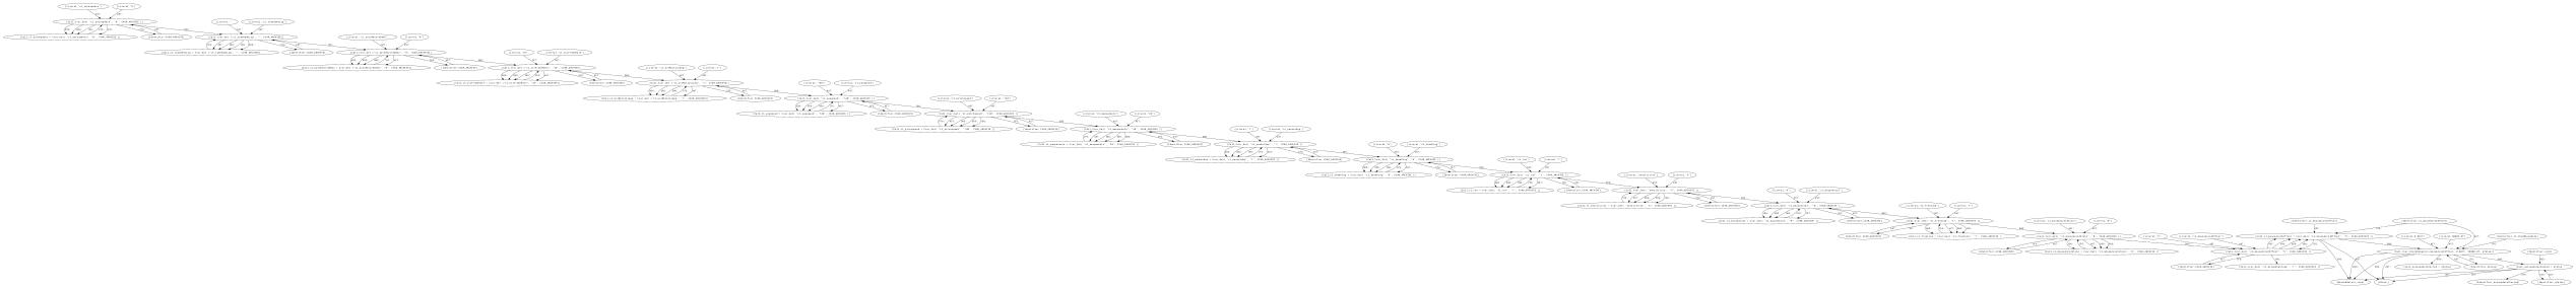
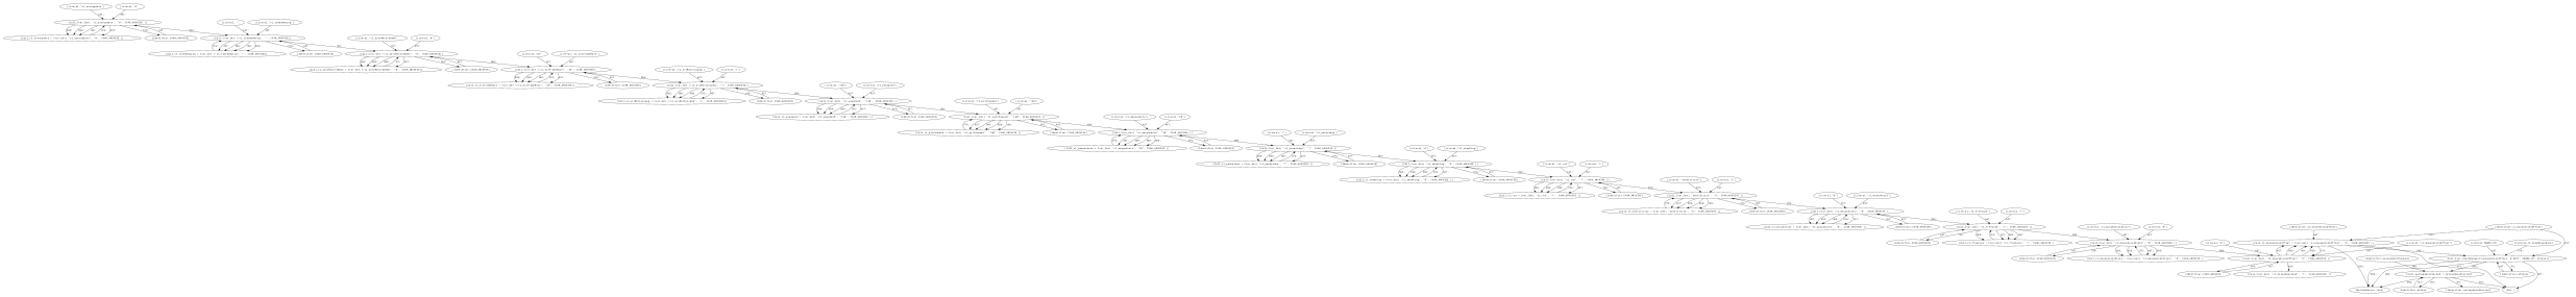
  digraph {
    fontname="Roboto Mono"
    node [fontname="Roboto Mono"]
    edge [fontname="Roboto Mono"]
-   n1 [label="(Call,autoupdateChecked = qfalse)"]
+   n1 [label="(Call,autoupdateChecked = autoupdateStarted)"]
    n2 [label="(MethodReturn,void)"]
-   n3 [label="(Block,)"]
+   n3 [label="(Get,)"]
    n4 [label="(Identifier,qfalse)"]
    n5 [label="(Identifier,autoupdateStarted)"]
    n6 [label="(Call,Cvar_CheckRange(cl_mouseAccelOffset, 0.001f, 50000.0f, qfalse))"]
    n7 [label="(Identifier,qfalse)"]
-   n8 [label="(Call,autoupdateStarted = qfalse)"]
    n9 [label="(Call,cl_mouseAccelOffset = Cvar_Get( \"cl_mouseAccelOffset\", \"5\", CVAR_ARCHIVE ))"]
    n10 [label="(Call,Cvar_Get( \"cl_mouseAccelOffset\", \"5\", CVAR_ARCHIVE ))"]
    n11 [label="(Identifier,CVAR_ARCHIVE)"]
    n12 [label="(Call,Cvar_Get( \"cl_allowDownload\", \"1\", CVAR_ARCHIVE ))"]
    n13 [label="(Call,Cvar_Get( \"cl_mouseAccelStyle\", \"0\", CVAR_ARCHIVE ))"]
    n14 [label="(Identifier,CVAR_ARCHIVE)"]
    n15 [label="(Call,cl_mouseAccelStyle = Cvar_Get( \"cl_mouseAccelStyle\", \"0\", CVAR_ARCHIVE ))"]
    n16 [label="(Call,Cvar_Get( \"cl_freelook\", \"1\", CVAR_ARCHIVE ))"]
    n17 [label="(Identifier,CVAR_ARCHIVE)"]
    n18 [label="(Call,cl_freelook = Cvar_Get( \"cl_freelook\", \"1\", CVAR_ARCHIVE ))"]
    n19 [label="(Call,Cvar_Get( \"cl_mouseAccel\", \"0\", CVAR_ARCHIVE ))"]
    n20 [label="(Call,cl_mouseAccel = Cvar_Get( \"cl_mouseAccel\", \"0\", CVAR_ARCHIVE ))"]
    n21 [label="(Identifier,CVAR_ARCHIVE)"]
    n22 [label="(Call,Cvar_Get( \"sensitivity\", \"5\", CVAR_ARCHIVE ))"]
    n23 [label="(Identifier,CVAR_ARCHIVE)"]
    n24 [label="(Call,cl_sensitivity = Cvar_Get( \"sensitivity\", \"5\", CVAR_ARCHIVE ))"]
    n25 [label="(Call,Cvar_Get( \"cl_run\", \"1\", CVAR_ARCHIVE ))"]
    n26 [label="(Call,cl_run = Cvar_Get( \"cl_run\", \"1\", CVAR_ARCHIVE ))"]
    n27 [label="(Identifier,CVAR_ARCHIVE)"]
    n28 [label="(Call,Cvar_Get( \"cl_showPing\", \"0\", CVAR_ARCHIVE ))"]
    n29 [label="(Call,cl_showPing = Cvar_Get( \"cl_showPing\", \"0\", CVAR_ARCHIVE ))"]
    n30 [label="(Identifier,CVAR_ARCHIVE)"]
    n31 [label="(Call,Cvar_Get( \"cl_packetdup\", \"1\", CVAR_ARCHIVE ))"]
    n32 [label="(Call,cl_packetdup = Cvar_Get( \"cl_packetdup\", \"1\", CVAR_ARCHIVE ))"]
    n33 [label="(Identifier,CVAR_ARCHIVE)"]
    n34 [label="(Call,Cvar_Get( \"cl_maxpackets\", \"38\", CVAR_ARCHIVE ))"]
    n35 [label="(Identifier,CVAR_ARCHIVE)"]
    n36 [label="(Call,cl_maxpackets = Cvar_Get( \"cl_maxpackets\", \"38\", CVAR_ARCHIVE ))"]
    n37 [label="(Call,Cvar_Get( \"cl_pitchspeed\", \"140\", CVAR_ARCHIVE ))"]
    n38 [label="(Identifier,CVAR_ARCHIVE)"]
    n39 [label="(Call,cl_pitchspeed = Cvar_Get( \"cl_pitchspeed\", \"140\", CVAR_ARCHIVE ))"]
    n40 [label="(Call,Cvar_Get( \"cl_yawspeed\", \"140\", CVAR_ARCHIVE ))"]
    n41 [label="(Call,cl_yawspeed = Cvar_Get( \"cl_yawspeed\", \"140\", CVAR_ARCHIVE ))"]
    n42 [label="(Identifier,CVAR_ARCHIVE)"]
    n43 [label="(Call,Cvar_Get (\"cl_aviMotionJpeg\", \"1\", CVAR_ARCHIVE))"]
    n44 [label="(Call,cl_aviMotionJpeg = Cvar_Get (\"cl_aviMotionJpeg\", \"1\", CVAR_ARCHIVE))"]
    n45 [label="(Identifier,CVAR_ARCHIVE)"]
    n46 [label="(Call,Cvar_Get (\"cl_aviFrameRate\", \"25\", CVAR_ARCHIVE))"]
    n47 [label="(Call,cl_aviFrameRate = Cvar_Get (\"cl_aviFrameRate\", \"25\", CVAR_ARCHIVE))"]
    n48 [label="(Identifier,CVAR_ARCHIVE)"]
    n49 [label="(Call,Cvar_Get (\"cl_autoRecordDemo\", \"0\", CVAR_ARCHIVE))"]
    n50 [label="(Call,cl_autoRecordDemo = Cvar_Get (\"cl_autoRecordDemo\", \"0\", CVAR_ARCHIVE))"]
    n51 [label="(Identifier,CVAR_ARCHIVE)"]
    n52 [label="(Call,Cvar_Get (\"cl_timedemoLog\", \"\", CVAR_ARCHIVE))"]
    n53 [label="(Identifier,CVAR_ARCHIVE)"]
    n54 [label="(Call,cl_timedemoLog = Cvar_Get (\"cl_timedemoLog\", \"\", CVAR_ARCHIVE))"]
    n55 [label="(Call,Cvar_Get( \"cl_autoupdate\", \"0\", CVAR_ARCHIVE ))"]
    n56 [label="(Call,cl_autoupdate = Cvar_Get( \"cl_autoupdate\", \"0\", CVAR_ARCHIVE ))"]
    n57 [label="(Identifier,CVAR_ARCHIVE)"]
    n58 [label="(Literal,\"0\")"]
    n59 [label="(Identifier,cl_mouseAccelOffset)"]
    n60 [label="(Literal,\"\")"]
    n61 [label="(Literal,\"25\")"]
    n62 [label="(Literal,\"5\")"]
    n63 [label="(Literal,\"140\")"]
    n64 [label="(Literal,\"cl_autoupdate\")"]
    n65 [label="(Literal,\"cl_maxpackets\")"]
    n66 [label="(Identifier,cl_mouseAccelOffset)"]
    n67 [label="(Literal,\"0\")"]
    n68 [label="(Literal,\"38\")"]
    n69 [label="(Literal,\"sensitivity\")"]
    n70 [label="(Literal,\"cl_pitchspeed\")"]
-   n71 [label="(Identifier,cl_showMouseRate)"]
-   n72 [label="(Identifier,void)"]
+   n71 [label="(Literal,cl_showMouseRate)"]
+   n72 [label="(Identifier,autoupdateChecked)"]
    n73 [label="(Literal,\"cl_freelook\")"]
-   n74 [label="(Literal,0.001f)"]
    n75 [label="(Literal,\"0\")"]
    n76 [label="(Literal,\"cl_run\")"]
    n77 [label="(Literal,\"140\")"]
    n78 [label="(Literal,\"cl_aviMotionJpeg\")"]
    n79 [label="(Literal,\"cl_autoRecordDemo\")"]
    n80 [label="(Literal,\"cl_aviFrameRate\")"]
    n81 [label="(Literal,\"1\")"]
    n82 [label="(Literal,\"cl_mouseAccelStyle\")"]
    n83 [label="(Literal,\"cl_mouseAccelOffset\")"]
    n84 [label="(Literal,\"0\")"]
    n85 [label="(Literal,\"cl_packetdup\")"]
    n86 [label="(Literal,\"0\")"]
    n87 [label="(Literal,\"cl_showPing\")"]
    n88 [label="(Literal,\"cl_timedemoLog\")"]
    n89 [label="(Literal,\"cl_yawspeed\")"]
    n90 [label="(Literal,\"1\")"]
    n91 [label="(Literal,\"1\")"]
    n92 [label="(Literal,\"1\")"]
    n93 [label="(Literal,\"5\")"]
    n94 [label="(Literal,\"cl_mouseAccel\")"]
    n95 [label="(Literal,50005.0f)"]
    n1 -> n2 [label="DDG: "]
    n1 -> n3 [label="AST: "]
    n1 -> n4 [label="CFG: "]
    n1 -> n5 [label="CFG: "]
    n4 -> n1 [label="AST: "]
    n6 -> n1 [label="DDG: "]
    n6 -> n2 [label="DDG: "]
    n6 -> n2 [label="DDG: "]
    n6 -> n3 [label="AST: "]
    n6 -> n7 [label="CFG: "]
-   n6 -> n8 [label="DDG: "]
    n7 -> n6 [label="AST: "]
    n9 -> n2 [label="DDG: "]
    n9 -> n3 [label="AST: "]
    n9 -> n6 [label="DDG: "]
    n9 -> n10 [label="CFG: "]
    n10 -> n9 [label="AST: "]
    n10 -> n9 [label="DDG: "]
    n10 -> n9 [label="DDG: "]
    n10 -> n9 [label="DDG: "]
    n10 -> n11 [label="CFG: "]
    n10 -> n12 [label="DDG: "]
    n11 -> n10 [label="AST: "]
    n13 -> n10 [label="DDG: "]
    n13 -> n14 [label="CFG: "]
    n13 -> n15 [label="AST: "]
    n13 -> n15 [label="DDG: "]
    n13 -> n15 [label="DDG: "]
    n13 -> n15 [label="DDG: "]
    n14 -> n13 [label="AST: "]
    n15 -> n13 [label="CFG: "]
    n16 -> n13 [label="DDG: "]
    n16 -> n17 [label="CFG: "]
    n16 -> n18 [label="AST: "]
    n16 -> n18 [label="DDG: "]
    n16 -> n18 [label="DDG: "]
    n16 -> n18 [label="DDG: "]
    n17 -> n16 [label="AST: "]
    n18 -> n16 [label="CFG: "]
    n19 -> n16 [label="DDG: "]
    n19 -> n20 [label="AST: "]
    n19 -> n20 [label="DDG: "]
    n19 -> n20 [label="DDG: "]
    n19 -> n20 [label="DDG: "]
    n19 -> n21 [label="CFG: "]
    n20 -> n19 [label="CFG: "]
    n21 -> n19 [label="AST: "]
    n22 -> n19 [label="DDG: "]
    n22 -> n23 [label="CFG: "]
    n22 -> n24 [label="AST: "]
    n22 -> n24 [label="DDG: "]
    n22 -> n24 [label="DDG: "]
    n22 -> n24 [label="DDG: "]
    n23 -> n22 [label="AST: "]
    n24 -> n22 [label="CFG: "]
    n25 -> n22 [label="DDG: "]
    n25 -> n26 [label="AST: "]
    n25 -> n26 [label="DDG: "]
    n25 -> n26 [label="DDG: "]
    n25 -> n26 [label="DDG: "]
    n25 -> n27 [label="CFG: "]
    n26 -> n25 [label="CFG: "]
    n27 -> n25 [label="AST: "]
    n28 -> n25 [label="DDG: "]
    n28 -> n29 [label="AST: "]
    n28 -> n29 [label="DDG: "]
    n28 -> n29 [label="DDG: "]
    n28 -> n29 [label="DDG: "]
    n28 -> n30 [label="CFG: "]
    n29 -> n28 [label="CFG: "]
    n30 -> n28 [label="AST: "]
    n31 -> n28 [label="DDG: "]
    n31 -> n32 [label="AST: "]
    n31 -> n32 [label="DDG: "]
    n31 -> n32 [label="DDG: "]
    n31 -> n32 [label="DDG: "]
    n31 -> n33 [label="CFG: "]
    n32 -> n31 [label="CFG: "]
    n33 -> n31 [label="AST: "]
    n34 -> n31 [label="DDG: "]
    n34 -> n35 [label="CFG: "]
    n34 -> n36 [label="AST: "]
    n34 -> n36 [label="DDG: "]
    n34 -> n36 [label="DDG: "]
    n34 -> n36 [label="DDG: "]
    n35 -> n34 [label="AST: "]
    n36 -> n34 [label="CFG: "]
    n37 -> n34 [label="DDG: "]
    n37 -> n38 [label="CFG: "]
    n37 -> n39 [label="AST: "]
    n37 -> n39 [label="DDG: "]
    n37 -> n39 [label="DDG: "]
    n37 -> n39 [label="DDG: "]
    n38 -> n37 [label="AST: "]
    n39 -> n37 [label="CFG: "]
    n40 -> n37 [label="DDG: "]
    n40 -> n41 [label="AST: "]
    n40 -> n41 [label="DDG: "]
    n40 -> n41 [label="DDG: "]
    n40 -> n41 [label="DDG: "]
    n40 -> n42 [label="CFG: "]
    n41 -> n40 [label="CFG: "]
    n42 -> n40 [label="AST: "]
    n43 -> n40 [label="DDG: "]
    n43 -> n44 [label="AST: "]
    n43 -> n44 [label="DDG: "]
    n43 -> n44 [label="DDG: "]
    n43 -> n44 [label="DDG: "]
    n43 -> n45 [label="CFG: "]
    n44 -> n43 [label="CFG: "]
    n45 -> n43 [label="AST: "]
    n46 -> n43 [label="DDG: "]
    n46 -> n47 [label="AST: "]
    n46 -> n47 [label="DDG: "]
    n46 -> n47 [label="DDG: "]
    n46 -> n47 [label="DDG: "]
    n46 -> n48 [label="CFG: "]
    n47 -> n46 [label="CFG: "]
    n48 -> n46 [label="AST: "]
    n49 -> n46 [label="DDG: "]
    n49 -> n50 [label="AST: "]
    n49 -> n50 [label="DDG: "]
    n49 -> n50 [label="DDG: "]
    n49 -> n50 [label="DDG: "]
    n49 -> n51 [label="CFG: "]
    n50 -> n49 [label="CFG: "]
    n51 -> n49 [label="AST: "]
    n52 -> n49 [label="DDG: "]
    n52 -> n53 [label="CFG: "]
    n52 -> n54 [label="AST: "]
    n52 -> n54 [label="DDG: "]
    n52 -> n54 [label="DDG: "]
    n52 -> n54 [label="DDG: "]
    n53 -> n52 [label="AST: "]
    n54 -> n52 [label="CFG: "]
    n55 -> n52 [label="DDG: "]
    n55 -> n56 [label="AST: "]
    n55 -> n56 [label="DDG: "]
    n55 -> n56 [label="DDG: "]
    n55 -> n56 [label="DDG: "]
    n55 -> n57 [label="CFG: "]
    n56 -> n55 [label="CFG: "]
    n57 -> n55 [label="AST: "]
    n58 -> n19 [label="AST: "]
    n59 -> n9 [label="AST: "]
    n60 -> n52 [label="AST: "]
    n61 -> n46 [label="AST: "]
    n62 -> n10 [label="AST: "]
    n63 -> n40 [label="AST: "]
    n64 -> n55 [label="AST: "]
    n65 -> n34 [label="AST: "]
    n66 -> n6 [label="AST: "]
    n66 -> n9 [label="CFG: "]
    n67 -> n28 [label="AST: "]
    n68 -> n34 [label="AST: "]
    n69 -> n22 [label="AST: "]
    n70 -> n37 [label="AST: "]
    n71 -> n6 [label="CFG: "]
    n72 -> n1 [label="DDG: "]
    n73 -> n16 [label="AST: "]
-   n74 -> n6 [label="AST: "]
    n75 -> n55 [label="AST: "]
    n76 -> n25 [label="AST: "]
    n77 -> n37 [label="AST: "]
    n78 -> n43 [label="AST: "]
    n79 -> n49 [label="AST: "]
    n80 -> n46 [label="AST: "]
    n81 -> n31 [label="AST: "]
    n82 -> n13 [label="AST: "]
    n83 -> n10 [label="AST: "]
    n84 -> n13 [label="AST: "]
    n85 -> n31 [label="AST: "]
    n86 -> n49 [label="AST: "]
    n87 -> n28 [label="AST: "]
    n88 -> n52 [label="AST: "]
    n89 -> n40 [label="AST: "]
    n90 -> n25 [label="AST: "]
    n91 -> n16 [label="AST: "]
    n92 -> n43 [label="AST: "]
    n93 -> n22 [label="AST: "]
    n94 -> n19 [label="AST: "]
    n95 -> n6 [label="AST: "]
  }
